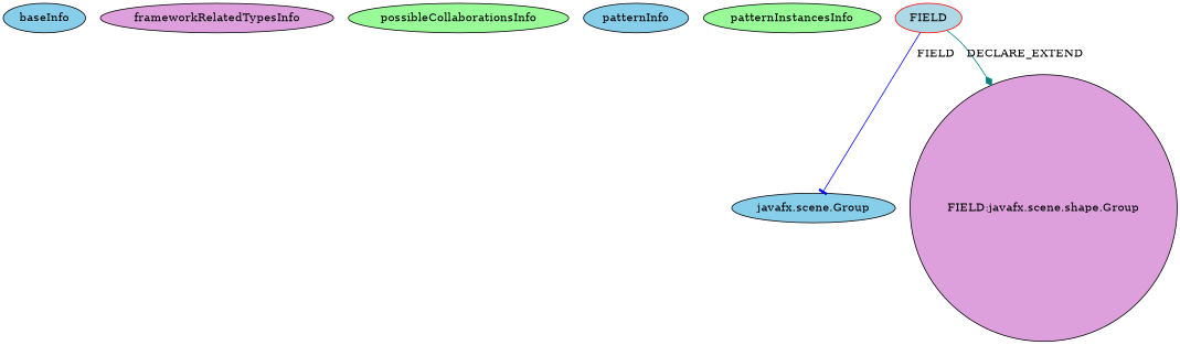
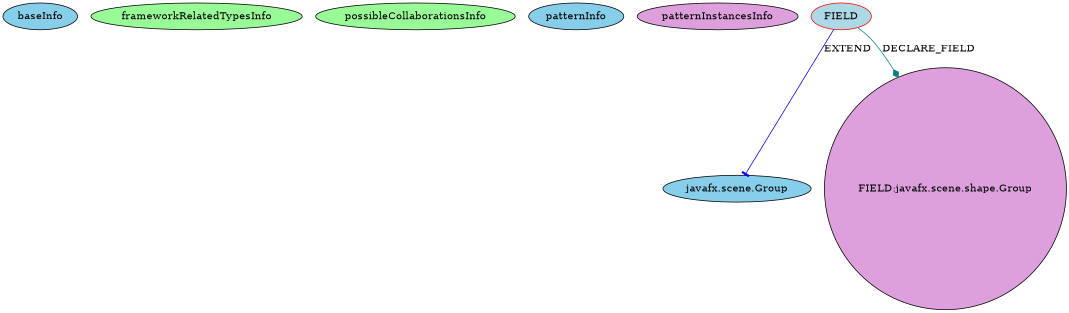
  digraph {
    node [fillcolor=skyblue style=filled]
    baseInfo [category=pattern graphId=422 isAnonymous=false possibleRelation=false]
-   frameworkRelatedTypesInfo [0="javafx.scene.Group" fillcolor=plum]
+   frameworkRelatedTypesInfo [0="javafx.scene.Group" fillcolor=palegreen]
    possibleCollaborationsInfo [fillcolor=palegreen]
    patternInfo [frequency=3.0 patternRootClient=0]
-   patternInstancesInfo [0="VgQD-JOculusLib~/VgQD-JOculusLib/JOculusLib-master/src/be/student/vgqd/joculus/v1/hud/fx/oculusview/component/ComposantOculusView.java~ComposantOculusView~1591" 1="MrLoNee-RadialFx~/MrLoNee-RadialFx/RadialFx-master/src/com/mrlonee/radialfx/moviemenu/RadialMovieMenu.java~RadialMovieMenu~969" 2="VgQD-JOculusLib~/VgQD-JOculusLib/JOculusLib-master/src/be/student/vgqd/joculus/v1/hud/fx/oculusview/component/YawView.java~YawView~1594" fillcolor=palegreen]
+   patternInstancesInfo [0="VgQD-JOculusLib~/VgQD-JOculusLib/JOculusLib-master/src/be/student/vgqd/joculus/v1/hud/fx/oculusview/component/ComposantOculusView.java~ComposantOculusView~1591" 1="MrLoNee-RadialFx~/MrLoNee-RadialFx/RadialFx-master/src/com/mrlonee/radialfx/moviemenu/RadialMovieMenu.java~RadialMovieMenu~969" 2="VgQD-JOculusLib~/VgQD-JOculusLib/JOculusLib-master/src/be/student/vgqd/joculus/v1/hud/fx/oculusview/component/YawView.java~YawView~1594" fillcolor=plum]
    n6 [isFrameworkType=false label="javafx.scene.Group" vertexType=FRAMEWORK_CLASS_TYPE]
    n7 [color=red fillcolor=lightblue isFrameworkType=false label=FIELD vertexType=ROOT_CLIENT_CLASS_DECLARATION]
    n8 [fillcolor=plum isFrameworkType=false label="FIELD:javafx.scene.shape.Group" shape=circle vertexType=FIELD_DECLARATION]
-   n7 -> n6 [arrowhead=tee color=blue label=FIELD]
-   n7 -> n8 [arrowhead=diamond color=teal label=DECLARE_EXTEND]
+   n7 -> n6 [arrowhead=tee color=blue label=EXTEND]
+   n7 -> n8 [arrowhead=diamond color=teal label=DECLARE_FIELD]
  }
